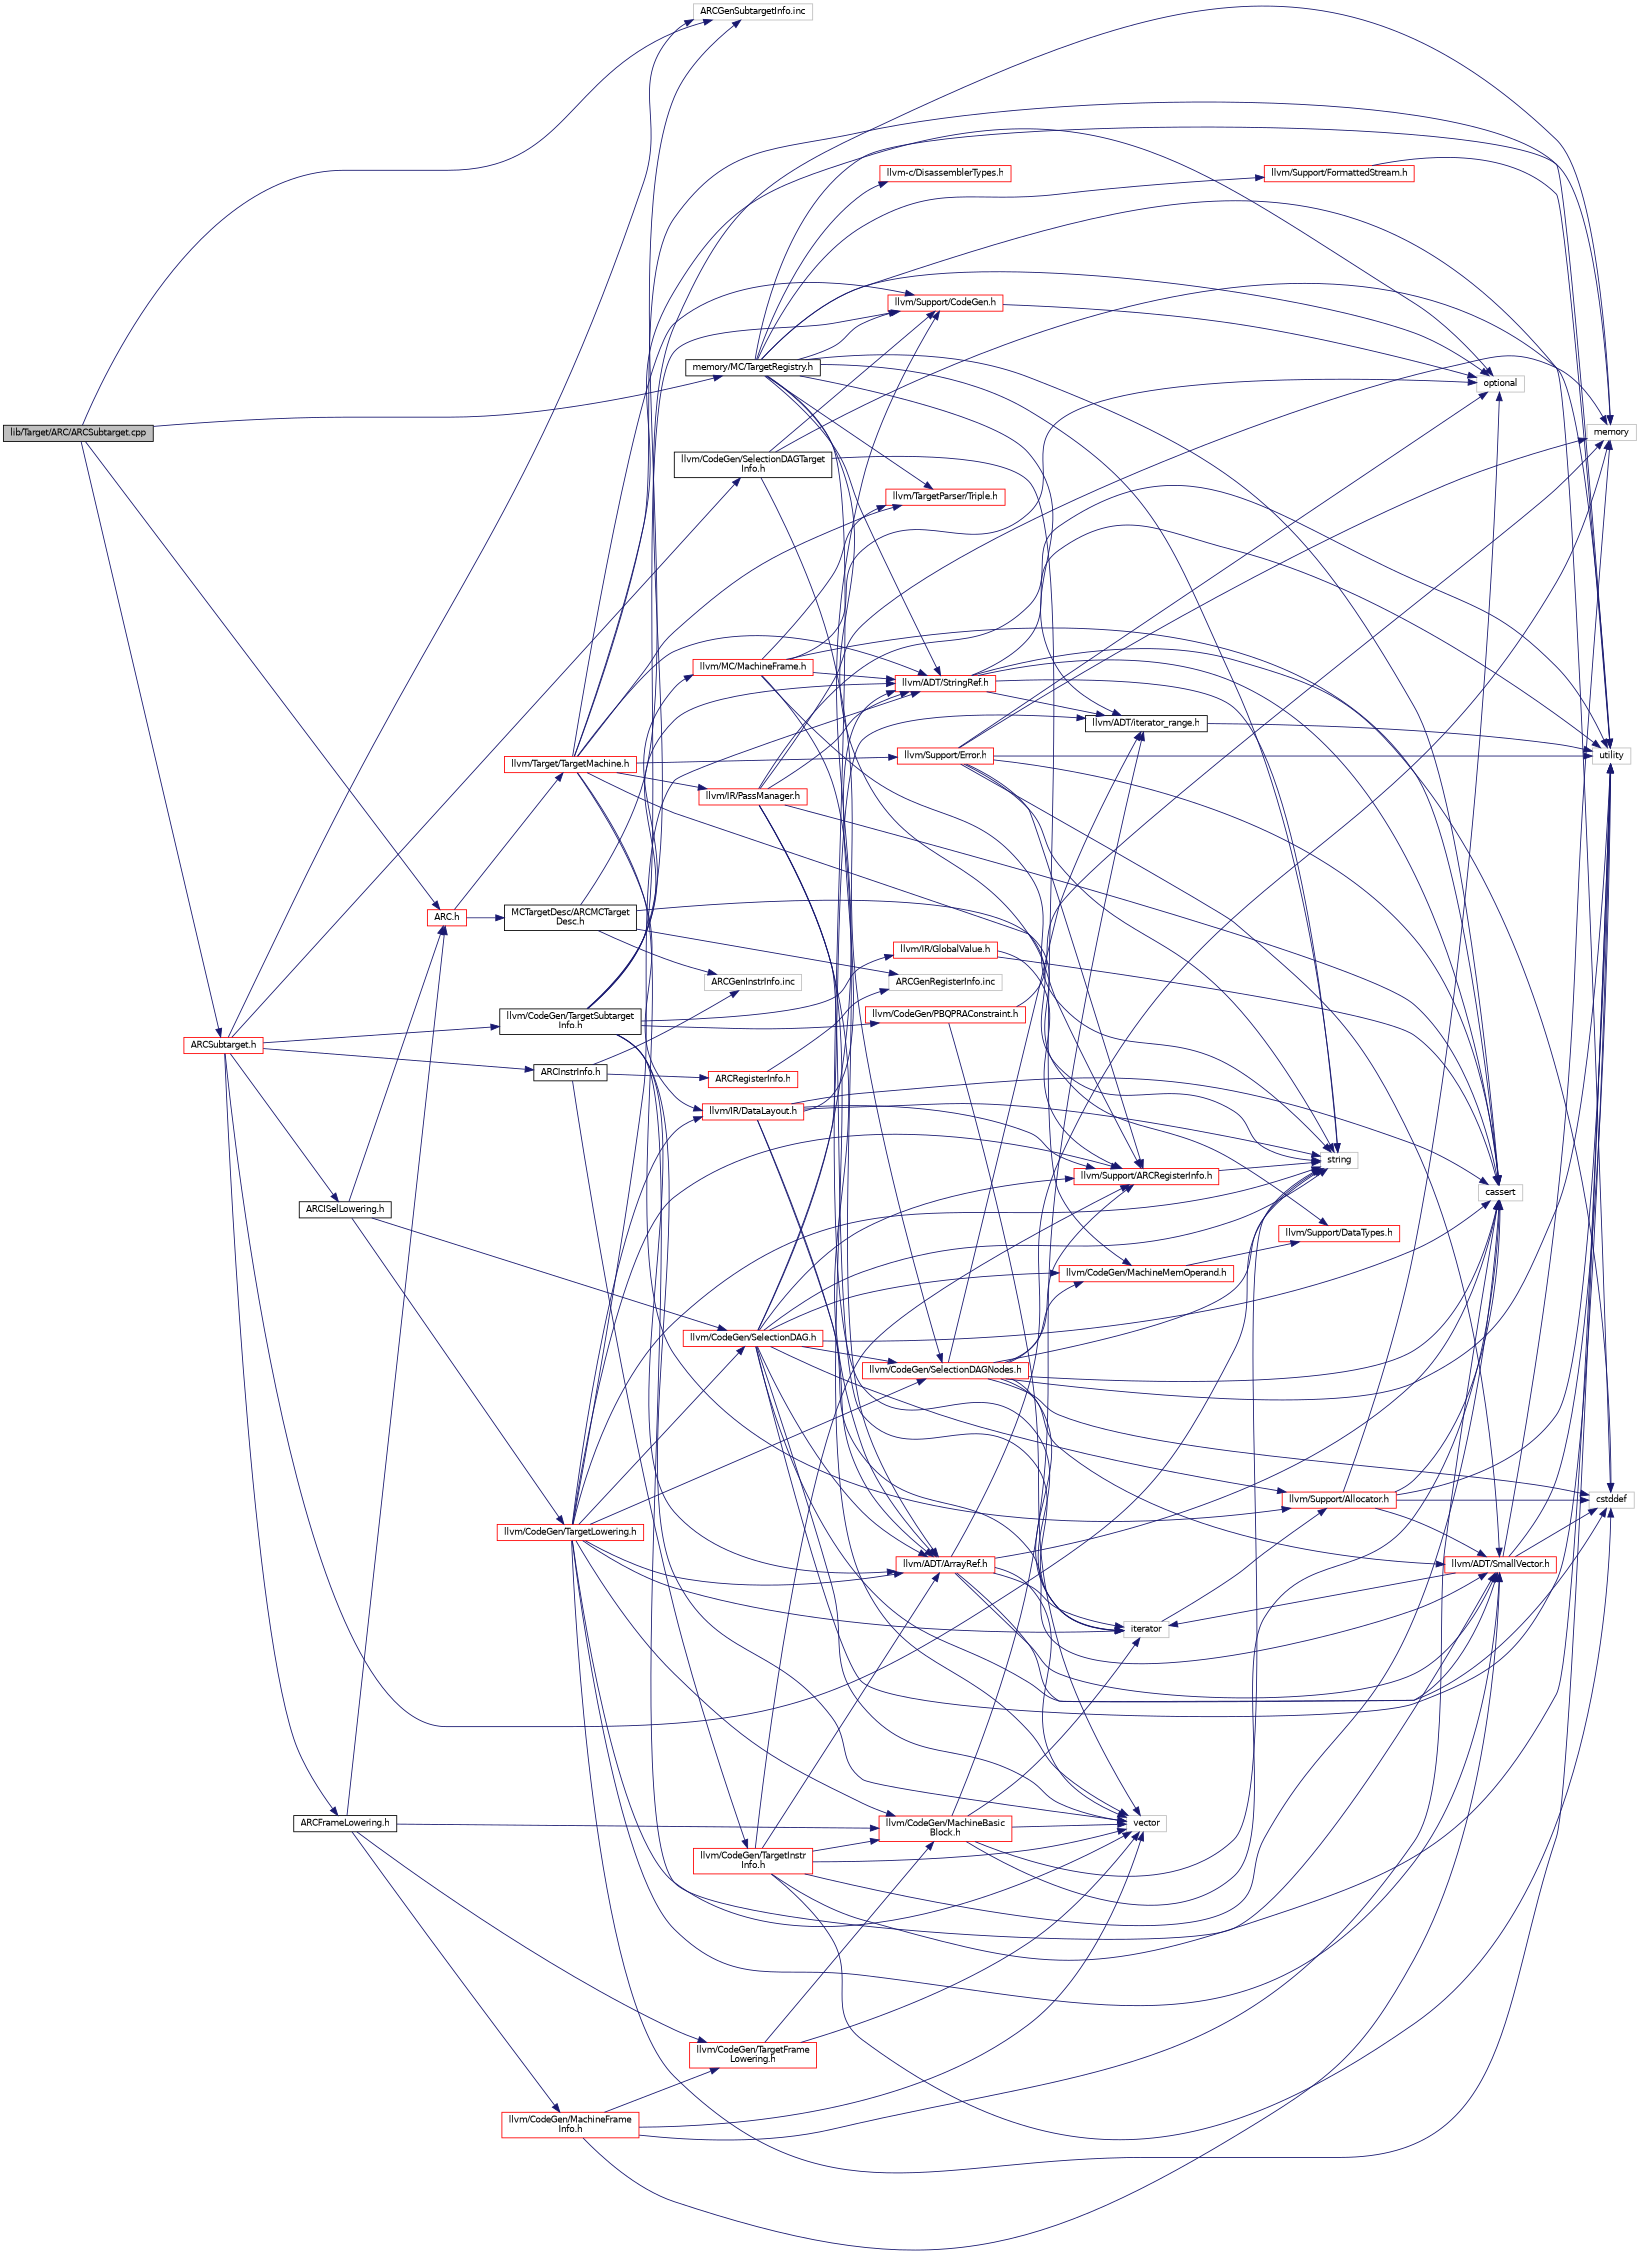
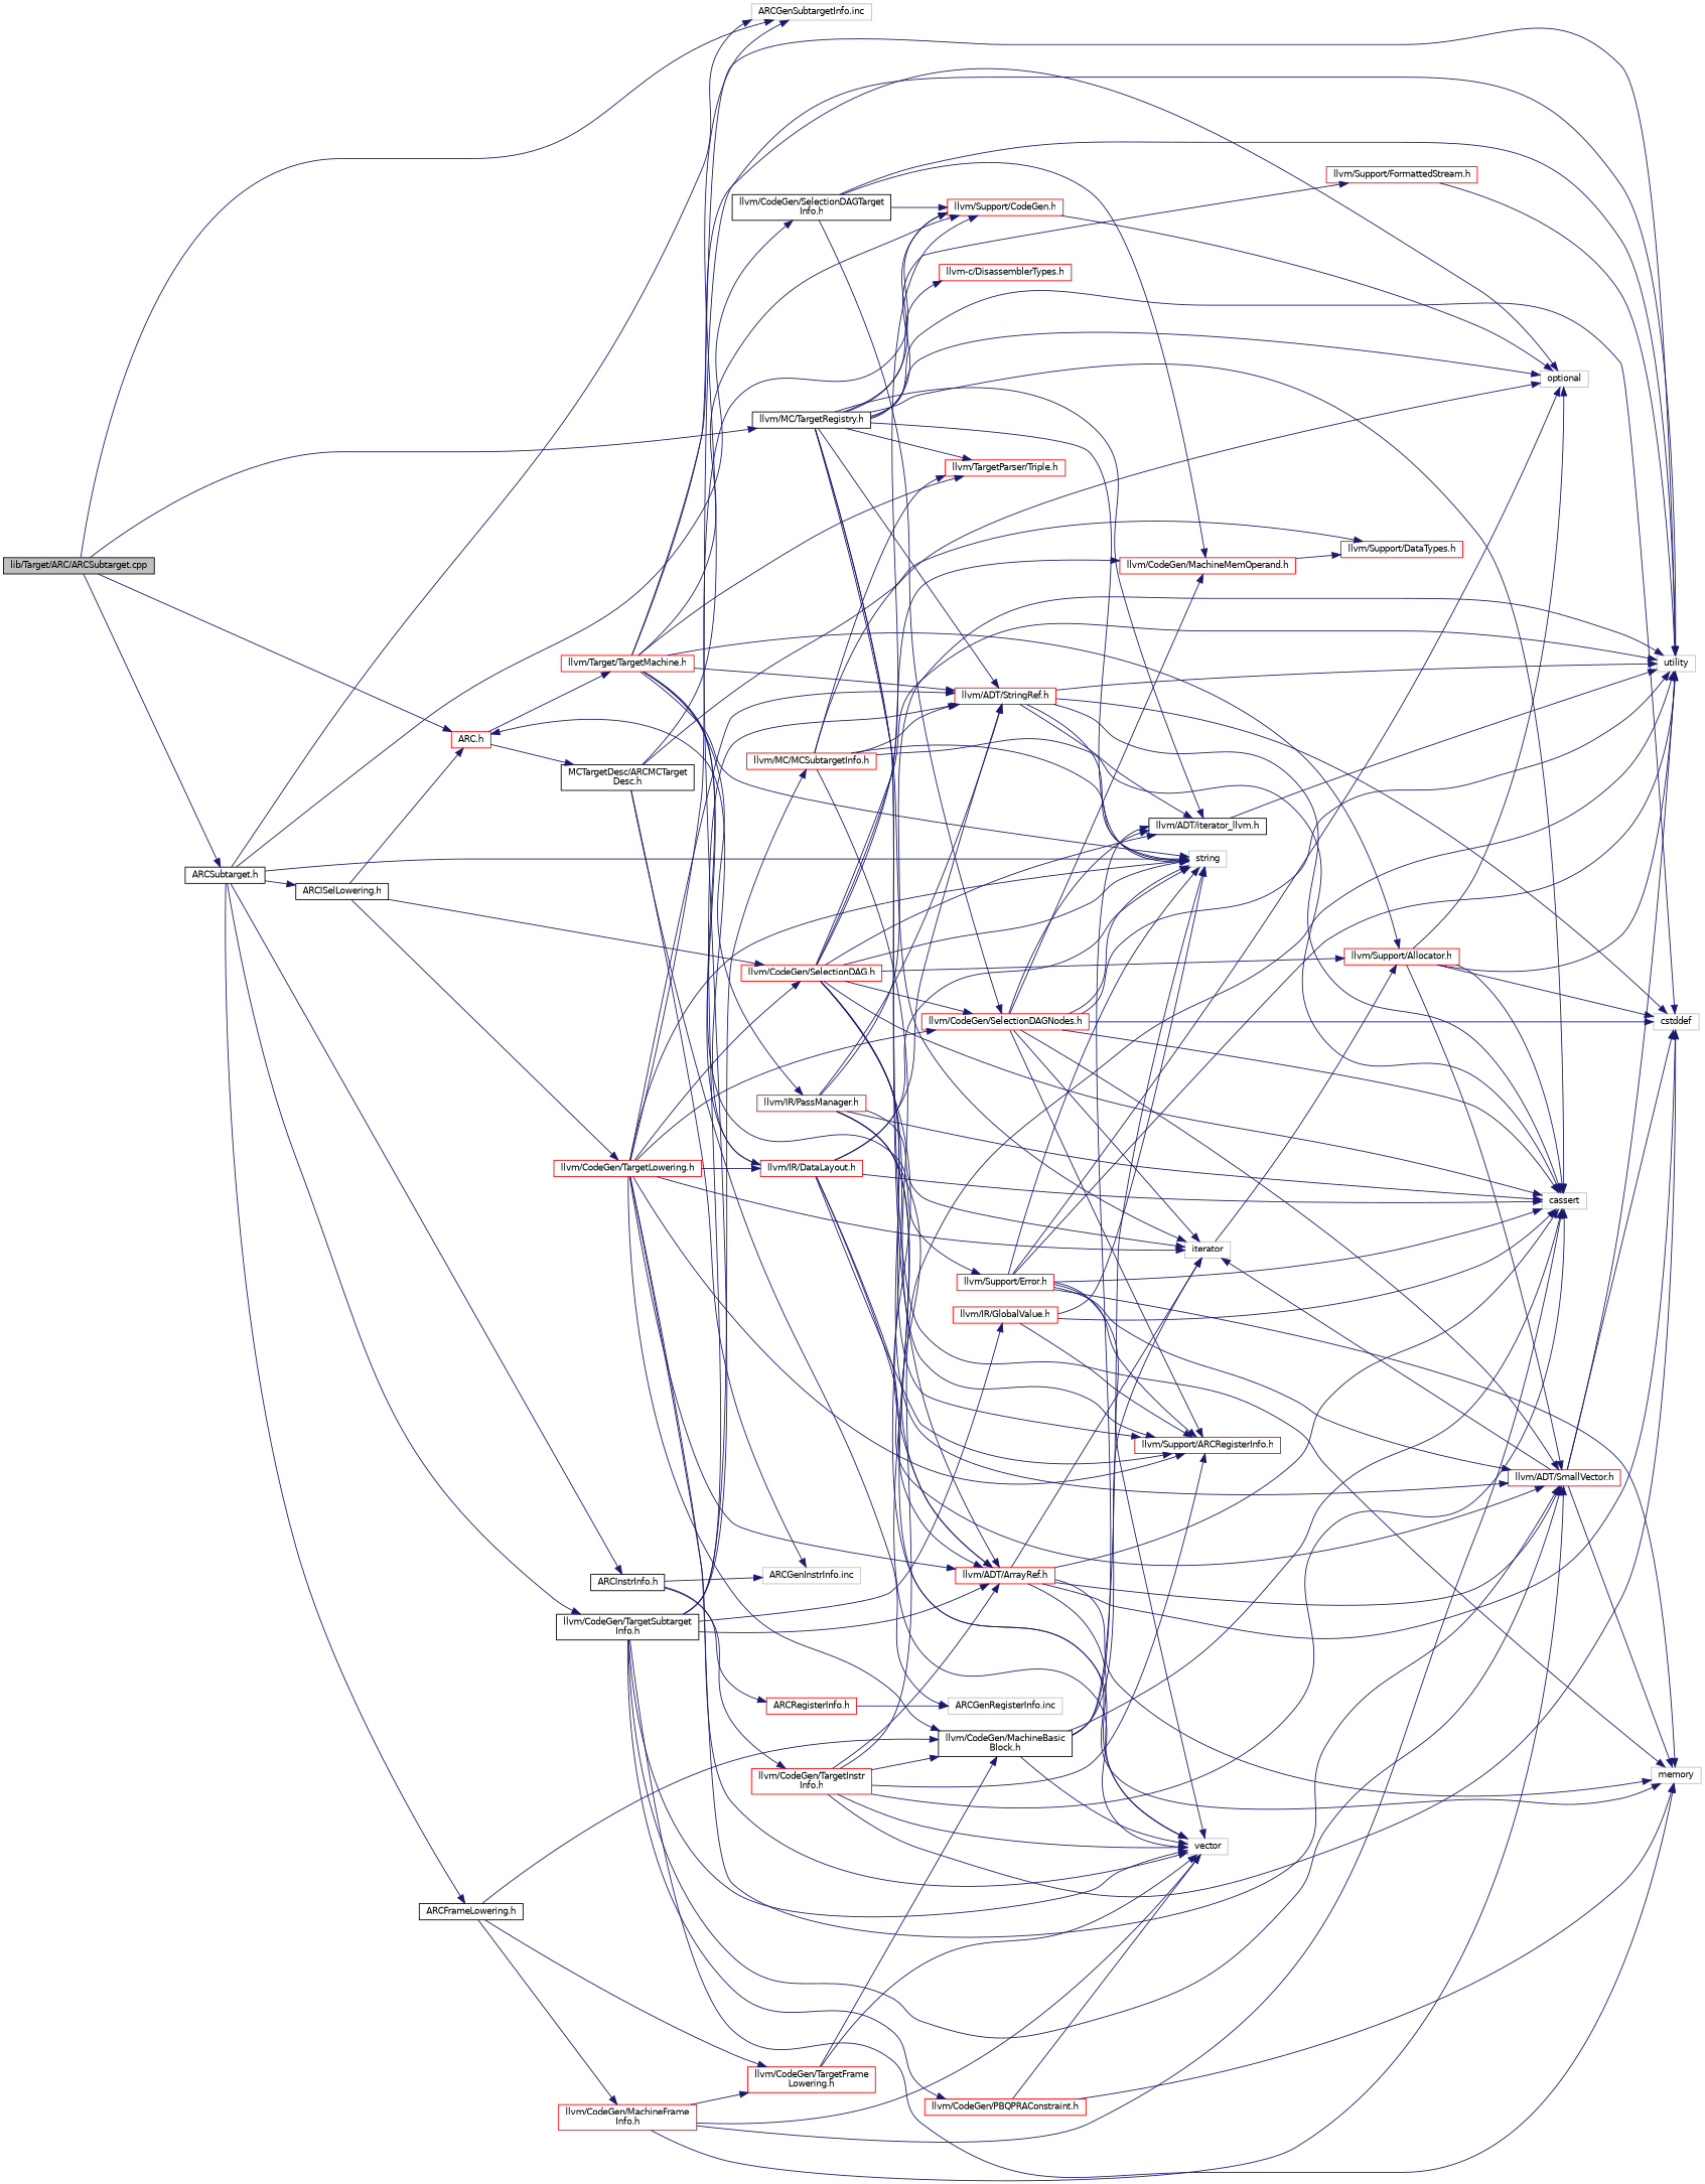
  digraph {
    rankdir=LR
    node [color=red fontname=Helvetica fontsize=10 shape=record]
    edge [color=midnightblue fontname=Helvetica fontsize=10 labelfontname=Helvetica labelfontsize=10 style=solid]
    n1 [color=black fillcolor=grey75 fontcolor=black height=0.2 label="lib/Target/ARC/ARCSubtarget.cpp" style=filled width=0.4]
-   n2 [height=0.2 label="ARCSubtarget.h" width=0.4]
+   n2 [color=black height=0.2 label="ARCSubtarget.h" width=0.4]
    n3 [height=0.2 label="ARC.h" width=0.4]
    n4 [color=grey75 height=0.2 label="ARCGenSubtargetInfo.inc" width=0.4]
-   n5 [color=black height=0.2 label="memory/MC/TargetRegistry.h" width=0.4]
+   n5 [color=black height=0.2 label="llvm/MC/TargetRegistry.h" width=0.4]
    n6 [color=black height=0.2 label="ARCFrameLowering.h" width=0.4]
    n7 [color=grey75 height=0.2 label=string width=0.4]
    n8 [color=black height=0.2 label="ARCISelLowering.h" width=0.4]
    n9 [color=black height=0.2 label="ARCInstrInfo.h" width=0.4]
    n10 [color=black height=0.2 label="llvm/CodeGen/SelectionDAGTarget\lInfo.h" width=0.4]
    n11 [color=black height=0.2 label="llvm/CodeGen/TargetSubtarget\lInfo.h" width=0.4]
    n12 [color=black height=0.2 label="MCTargetDesc/ARCMCTarget\lDesc.h" width=0.4]
    n13 [height=0.2 label="llvm/Target/TargetMachine.h" width=0.4]
    n14 [height=0.2 label="llvm/ADT/StringRef.h" width=0.4]
    n15 [color=grey75 height=0.2 label=optional width=0.4]
    n16 [height=0.2 label="llvm/Support/CodeGen.h" width=0.4]
    n17 [height=0.2 label="llvm/TargetParser/Triple.h" width=0.4]
-   n18 [color=black height=0.2 label="llvm/ADT/iterator_range.h" width=0.4]
+   n18 [color=black height=0.2 label="llvm/ADT/iterator_llvm.h" width=0.4]
    n19 [color=grey75 height=0.2 label=cassert width=0.4]
    n20 [color=grey75 height=0.2 label=cstddef width=0.4]
    n21 [height=0.2 label="llvm/Support/ARCRegisterInfo.h" width=0.4]
    n22 [color=grey75 height=0.2 label=iterator width=0.4]
    n23 [color=grey75 height=0.2 label=memory width=0.4]
    n24 [height=0.2 label="llvm-c/DisassemblerTypes.h" width=0.4]
    n25 [height=0.2 label="llvm/Support/FormattedStream.h" width=0.4]
-   n26 [height=0.2 label="llvm/CodeGen/MachineBasic\lBlock.h" width=0.4]
+   n26 [color=black height=0.2 label="llvm/CodeGen/MachineBasic\lBlock.h" width=0.4]
    n27 [height=0.2 label="llvm/CodeGen/MachineFrame\lInfo.h" width=0.4]
    n28 [height=0.2 label="llvm/CodeGen/TargetFrame\lLowering.h" width=0.4]
    n29 [height=0.2 label="llvm/CodeGen/SelectionDAG.h" width=0.4]
    n30 [height=0.2 label="llvm/CodeGen/TargetLowering.h" width=0.4]
    n31 [color=grey75 height=0.2 label="ARCGenInstrInfo.inc" width=0.4]
    n32 [height=0.2 label="ARCRegisterInfo.h" width=0.4]
    n33 [height=0.2 label="llvm/CodeGen/TargetInstr\lInfo.h" width=0.4]
    n34 [color=grey75 height=0.2 label=utility width=0.4]
    n35 [height=0.2 label="llvm/CodeGen/MachineMemOperand.h" width=0.4]
    n36 [height=0.2 label="llvm/CodeGen/SelectionDAGNodes.h" width=0.4]
    n37 [height=0.2 label="llvm/ADT/ArrayRef.h" width=0.4]
    n38 [height=0.2 label="llvm/ADT/SmallVector.h" width=0.4]
    n39 [color=grey75 height=0.2 label=vector width=0.4]
    n40 [height=0.2 label="llvm/CodeGen/PBQPRAConstraint.h" width=0.4]
    n41 [height=0.2 label="llvm/IR/GlobalValue.h" width=0.4]
-   n42 [height=0.2 label="llvm/MC/MachineFrame.h" width=0.4]
+   n42 [height=0.2 label="llvm/MC/MCSubtargetInfo.h" width=0.4]
    n43 [height=0.2 label="llvm/Support/DataTypes.h" width=0.4]
    n44 [color=grey75 height=0.2 label="ARCGenRegisterInfo.inc" width=0.4]
    n45 [height=0.2 label="llvm/IR/DataLayout.h" width=0.4]
    n46 [height=0.2 label="llvm/IR/PassManager.h" width=0.4]
    n47 [height=0.2 label="llvm/Support/Allocator.h" width=0.4]
    n48 [height=0.2 label="llvm/Support/Error.h" width=0.4]
    n1 -> n2
    n1 -> n3
    n1 -> n4
    n1 -> n5
    n2 -> n4
    n2 -> n6
    n2 -> n7
    n2 -> n8
    n2 -> n9
    n2 -> n10
    n2 -> n11
    n3 -> n12
    n3 -> n13
    n5 -> n7
    n5 -> n14
    n5 -> n15
    n5 -> n16
    n5 -> n17
    n5 -> n18
    n5 -> n19
    n5 -> n20
    n5 -> n21
    n5 -> n22
    n5 -> n23
    n5 -> n24
    n5 -> n25
-   n6 -> n3
+   n45 -> n3
    n6 -> n26
    n6 -> n27
    n6 -> n28
    n8 -> n3
    n8 -> n29
    n8 -> n30
    n9 -> n31
    n9 -> n32
    n9 -> n33
    n10 -> n16
    n10 -> n34
    n10 -> n35
    n10 -> n36
    n11 -> n14
    n11 -> n16
    n11 -> n23
    n11 -> n37
    n11 -> n38
    n11 -> n39
    n11 -> n40
    n11 -> n41
    n11 -> n42
    n12 -> n4
    n12 -> n31
    n12 -> n43
    n12 -> n44
    n13 -> n7
    n13 -> n14
    n13 -> n15
    n13 -> n16
    n13 -> n17
    n13 -> n34
    n13 -> n45
    n13 -> n46
    n13 -> n47
    n13 -> n48
    n14 -> n7
    n14 -> n18
    n14 -> n19
    n14 -> n20
    n14 -> n34
    n16 -> n15
    n18 -> n34
    n22 -> n47
    n25 -> n34
    n26 -> n7
    n26 -> n18
    n26 -> n19
    n26 -> n22
    n26 -> n39
    n27 -> n19
    n27 -> n28
    n27 -> n38
    n27 -> n39
    n28 -> n26
    n28 -> n39
    n29 -> n7
    n29 -> n16
    n29 -> n18
    n29 -> n19
    n29 -> n21
    n29 -> n34
    n29 -> n35
    n29 -> n36
    n29 -> n37
    n29 -> n38
    n29 -> n39
    n29 -> n47
    n30 -> n7
    n30 -> n14
    n30 -> n21
    n30 -> n22
    n30 -> n26
    n30 -> n29
    n30 -> n34
    n30 -> n36
    n30 -> n37
    n30 -> n38
    n30 -> n39
    n30 -> n45
    n32 -> n44
    n33 -> n19
    n33 -> n20
    n33 -> n21
    n33 -> n26
    n33 -> n34
    n33 -> n37
    n33 -> n39
    n35 -> n43
    n36 -> n7
    n36 -> n18
    n36 -> n19
    n36 -> n20
    n36 -> n21
    n36 -> n22
    n36 -> n34
    n36 -> n35
    n36 -> n38
    n37 -> n19
    n37 -> n20
    n37 -> n22
    n37 -> n23
    n37 -> n38
    n37 -> n39
    n38 -> n20
    n38 -> n22
    n38 -> n23
    n38 -> n34
    n40 -> n23
    n40 -> n39
-   n21 -> n7
+   n41 -> n7
    n41 -> n19
    n41 -> n21
    n42 -> n7
    n42 -> n14
    n42 -> n15
    n42 -> n17
    n42 -> n19
    n42 -> n37
    n45 -> n7
    n45 -> n14
    n45 -> n19
    n45 -> n21
    n45 -> n37
    n45 -> n38
    n46 -> n14
    n46 -> n19
    n46 -> n22
    n46 -> n23
    n46 -> n34
    n46 -> n37
    n46 -> n39
    n47 -> n15
    n47 -> n19
    n47 -> n20
    n47 -> n34
    n47 -> n38
    n48 -> n7
    n48 -> n15
    n48 -> n19
    n48 -> n21
    n48 -> n23
    n48 -> n34
    n48 -> n38
+   n48 -> n39
  }
